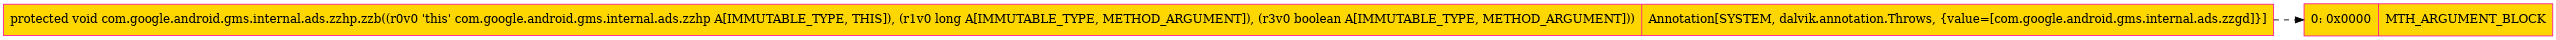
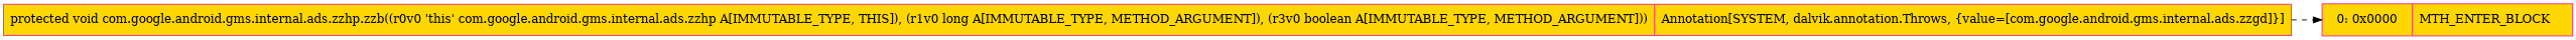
  digraph {
    rankdir=LR
    node [color=deeppink shape=record style=filled fillcolor=gold]
-   n1 [label="{0\:\ 0x0000|MTH_ARGUMENT_BLOCK\l}"]
+   n1 [label="{0\:\ 0x0000|MTH_ENTER_BLOCK\l}"]
    n2 [label="{protected void com.google.android.gms.internal.ads.zzhp.zzb((r0v0 'this' com.google.android.gms.internal.ads.zzhp A[IMMUTABLE_TYPE, THIS]), (r1v0 long A[IMMUTABLE_TYPE, METHOD_ARGUMENT]), (r3v0 boolean A[IMMUTABLE_TYPE, METHOD_ARGUMENT]))  | Annotation[SYSTEM, dalvik.annotation.Throws, \{value=[com.google.android.gms.internal.ads.zzgd]\}]\l}"]
    subgraph cluster_1 {
      label="R(0)"
    }
    n2 -> n1 [style=dashed arrowhead=normal]
  }
